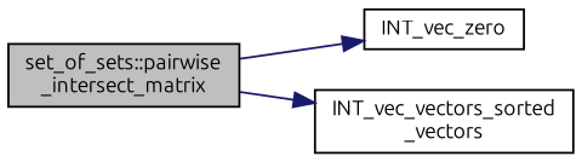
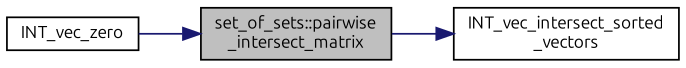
  digraph {
    fontname=Ubuntu
    rankdir=LR
    node [color=black fillcolor=white fontname=Ubuntu fontsize=10 shape=record style=filled]
    edge [color=midnightblue fontname=Ubuntu fontsize=10 labelfontname=Helvetica labelfontsize=10 style=solid]
    n1 [fillcolor=grey75 fontcolor=black height=0.2 label="set_of_sets::pairwise\l_intersect_matrix" width=0.4]
    n2 [height=0.2 label=INT_vec_zero width=0.4]
-   n3 [height=0.2 label="INT_vec_vectors_sorted\l_vectors" width=0.4]
-   n1 -> n2
+   n3 [height=0.2 label="INT_vec_intersect_sorted\l_vectors" width=0.4]
+   n2 -> n1
    n1 -> n3
  }
